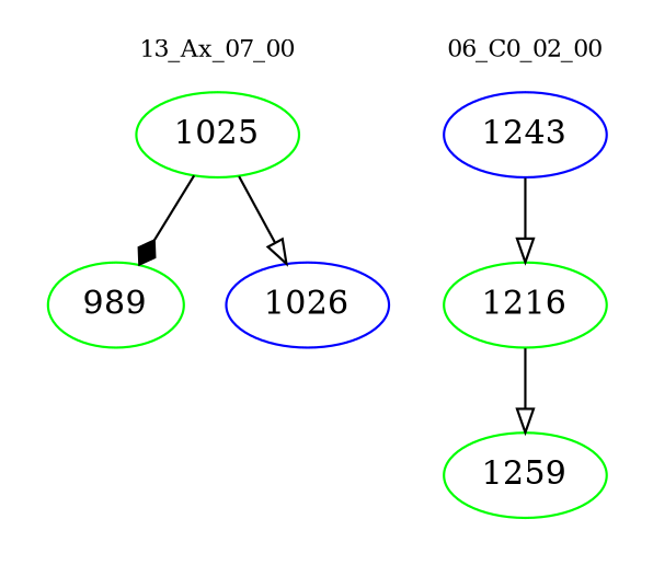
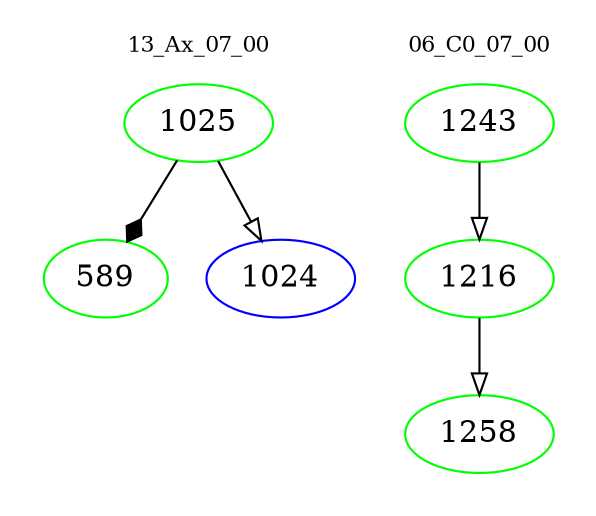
  digraph {
    node [color=green]
    edge [arrowhead=onormal color=black]
    n1 [label=1025]
-   n2 [label=989]
-   n3 [color=blue label=1026]
+   n2 [label=589]
+   n3 [color=blue label=1024]
    n4 [label=1216]
-   n5 [label=1259]
-   n6 [color=blue label=1243]
+   n5 [label=1258]
+   n6 [label=1243]
    subgraph cluster_1 {
      color=white
      fontsize=10
      label="13_Ax_07_00"
      n1
      n2
      n3
    }
    subgraph cluster_2 {
      color=white
      fontsize=10
-     label="06_C0_02_00"
+     label="06_C0_07_00"
      n4
      n5
      n6
    }
    n1 -> n2 [arrowhead=diamond]
    n1 -> n3
    n4 -> n5
    n6 -> n4
  }
